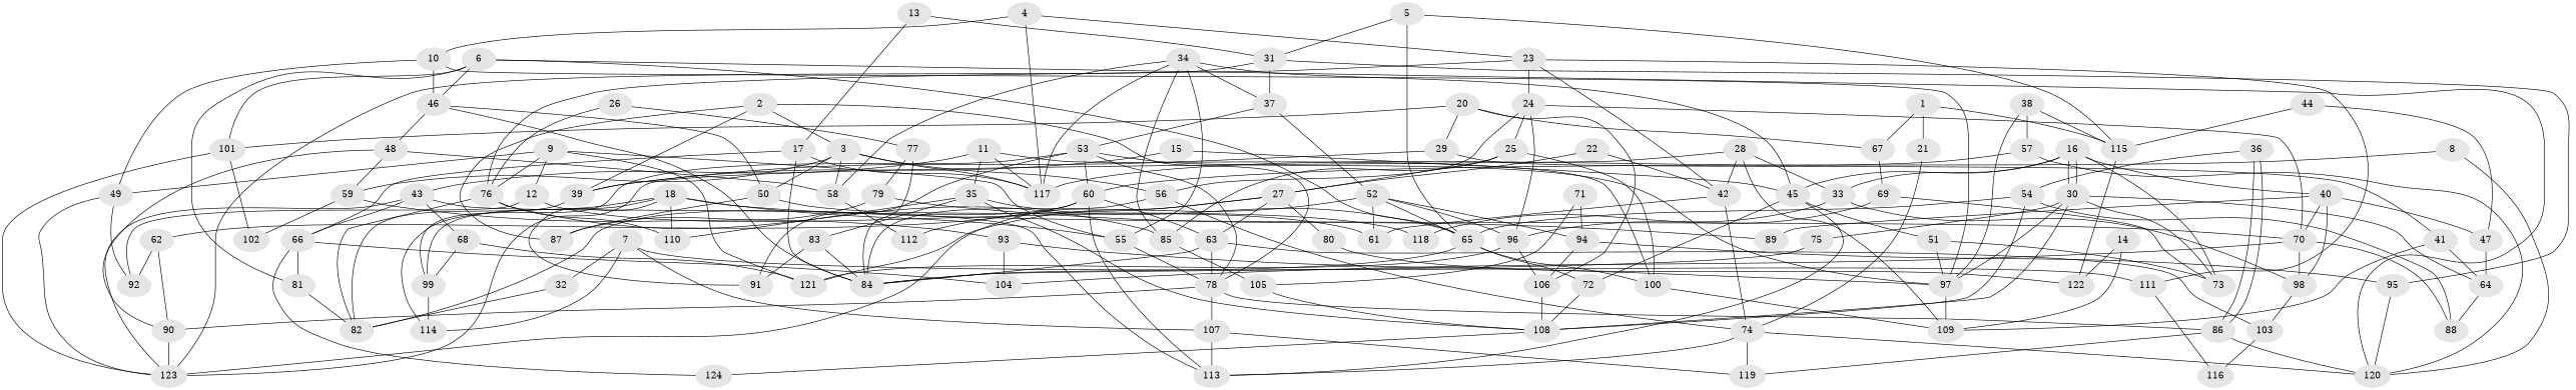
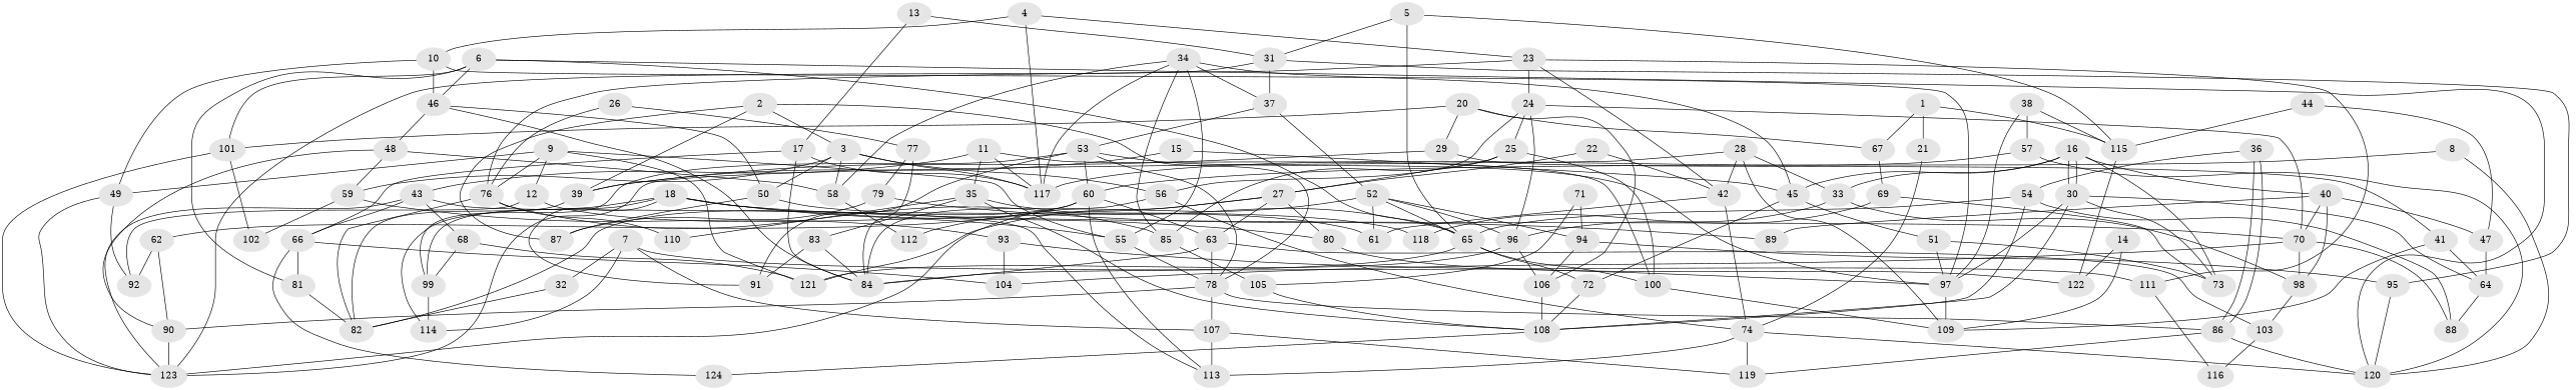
  graph {
    node [color=gray90 style=filled]
    1
    21
    67
    115
    74
    69
    122
    2
    3
    39
    87
    78
    50
    56
    58
    59
    117
    82
    118
    84
    112
    93
    102
    4
    10
    23
    46
    49
    97
    111
    76
    42
    24
    5
    31
    65
    123
    37
    95
    100
    72
    6
    81
    101
    120
    48
    7
    32
    107
    114
    113
    119
    116
    8
    60
    63
    62
    9
    12
    55
    121
    61
    92
    85
    110
    109
    11
    35
    43
    108
    83
    66
    68
    13
    17
    14
    15
    45
    51
    16
    30
    33
    40
    73
    64
-   75
    98
    70
    47
    89
    104
    124
    18
    80
    91
    99
    88
    94
    106
    20
    29
    41
    22
    27
    25
    96
    105
    26
    77
    79
    86
    103
    28
    52
    53
    34
    36
    54
    38
    57
    44
    90
    71
    1 -- 21
    1 -- 67
    1 -- 115
    21 -- 74
    67 -- 69
    115 -- 122
    74 -- 120
    74 -- 113
    74 -- 119
    69 -- 73
    69 -- 96
    2 -- 3
    2 -- 39
    2 -- 87
    2 -- 78
    3 -- 50
    3 -- 56
    3 -- 58
    3 -- 59
    3 -- 117
    39 -- 82
    78 -- 107
    78 -- 86
    78 -- 90
    50 -- 87
    50 -- 118
    56 -- 74
    56 -- 84
    58 -- 112
    59 -- 93
    59 -- 102
    93 -- 97
    93 -- 104
    4 -- 117
    4 -- 10
    4 -- 23
    10 -- 46
    10 -- 49
    10 -- 97
    23 -- 111
    23 -- 76
    23 -- 42
    23 -- 24
    46 -- 50
    46 -- 84
    46 -- 48
    49 -- 123
    49 -- 92
    97 -- 109
    111 -- 116
    76 -- 82
    76 -- 85
    76 -- 110
    42 -- 74
    42 -- 61
    24 -- 56
    24 -- 70
    24 -- 25
    24 -- 96
    5 -- 115
    5 -- 31
    5 -- 65
    31 -- 123
    31 -- 37
    31 -- 95
    65 -- 84
    65 -- 100
    65 -- 72
    37 -- 52
    37 -- 53
    95 -- 120
    100 -- 109
    72 -- 108
    6 -- 46
    6 -- 65
    6 -- 81
    6 -- 101
    6 -- 120
    81 -- 82
    101 -- 102
    101 -- 123
    48 -- 58
    48 -- 59
    48 -- 90
    7 -- 111
    7 -- 32
    7 -- 107
    7 -- 114
    32 -- 82
    107 -- 113
    107 -- 119
    8 -- 120
    8 -- 60
    60 -- 82
    60 -- 113
    60 -- 63
    60 -- 62
    63 -- 78
    63 -- 84
    63 -- 103
    62 -- 92
    62 -- 90
    9 -- 49
    9 -- 76
    9 -- 12
    9 -- 55
    9 -- 121
    12 -- 61
    12 -- 92
    55 -- 78
    85 -- 105
    11 -- 117
    11 -- 100
    11 -- 35
    11 -- 43
    35 -- 65
    35 -- 110
    35 -- 108
    35 -- 83
    43 -- 123
    43 -- 113
    43 -- 66
    43 -- 68
    108 -- 124
    83 -- 84
    83 -- 91
    66 -- 81
    66 -- 104
    66 -- 124
    68 -- 121
    68 -- 99
    13 -- 31
    13 -- 17
    17 -- 117
    17 -- 84
    17 -- 66
    14 -- 122
    14 -- 109
    15 -- 39
    15 -- 45
    45 -- 72
-   45 -- 113
    45 -- 51
    51 -- 97
    51 -- 73
    16 -- 45
    16 -- 30
    16 -- 30
    16 -- 33
    16 -- 40
    16 -- 73
    30 -- 97
    30 -- 108
    30 -- 73
    30 -- 64
-   30 -- 75
    33 -- 118
    33 -- 98
    40 -- 98
    40 -- 70
    40 -- 47
    40 -- 89
    64 -- 88
-   75 -- 84
    98 -- 103
    70 -- 98
    70 -- 104
    70 -- 88
    47 -- 64
    18 -- 114
    18 -- 55
    18 -- 70
-   18 -- 110
+   18 -- 80
    18 -- 91
    18 -- 99
    80 -- 122
    99 -- 114
    94 -- 95
    94 -- 106
    106 -- 108
    20 -- 67
    20 -- 101
    20 -- 106
    20 -- 29
    29 -- 39
    29 -- 41
    41 -- 109
    41 -- 64
    22 -- 42
    22 -- 27
    27 -- 112
    27 -- 123
    27 -- 63
    27 -- 80
    25 -- 100
    25 -- 85
    25 -- 27
    96 -- 121
    96 -- 106
    105 -- 108
    26 -- 76
    26 -- 77
    77 -- 84
    77 -- 79
    79 -- 87
    79 -- 89
    86 -- 120
    86 -- 119
    103 -- 116
    28 -- 42
    28 -- 123
    28 -- 109
    28 -- 33
    52 -- 65
    52 -- 121
    52 -- 61
    52 -- 94
    52 -- 96
    53 -- 78
    53 -- 97
    53 -- 60
    53 -- 91
    53 -- 99
    34 -- 58
    34 -- 117
    34 -- 37
    34 -- 55
    34 -- 85
    34 -- 45
    36 -- 86
    36 -- 86
    36 -- 54
    54 -- 65
    54 -- 108
    54 -- 88
    38 -- 115
    38 -- 97
    38 -- 57
    57 -- 117
    57 -- 120
    44 -- 115
    44 -- 47
    90 -- 123
    71 -- 94
    71 -- 105
  }
